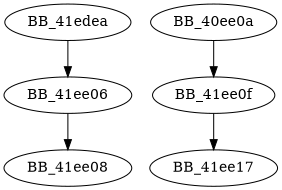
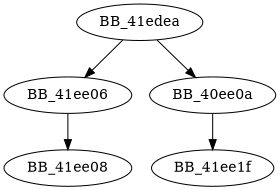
  digraph {
    BB_41edea
    BB_41ee06
    n3 [label=BB_40ee0a]
    BB_41ee08
-   BB_41ee0f
-   BB_41ee17
+   BB_41ee0f [label=BB_41ee1f]
    BB_41edea -> BB_41ee06
+   BB_41edea -> n3
    BB_41ee06 -> BB_41ee08
    n3 -> BB_41ee0f
-   BB_41ee0f -> BB_41ee17
  }
